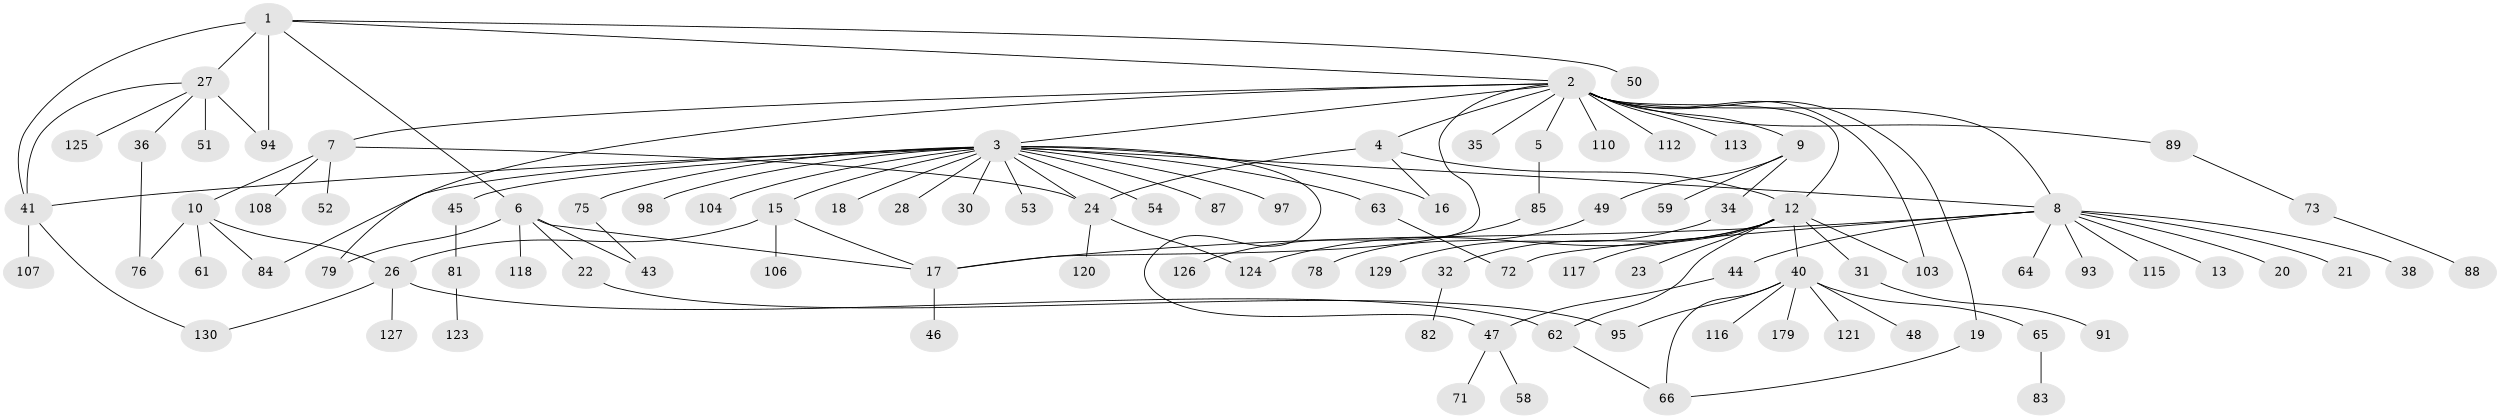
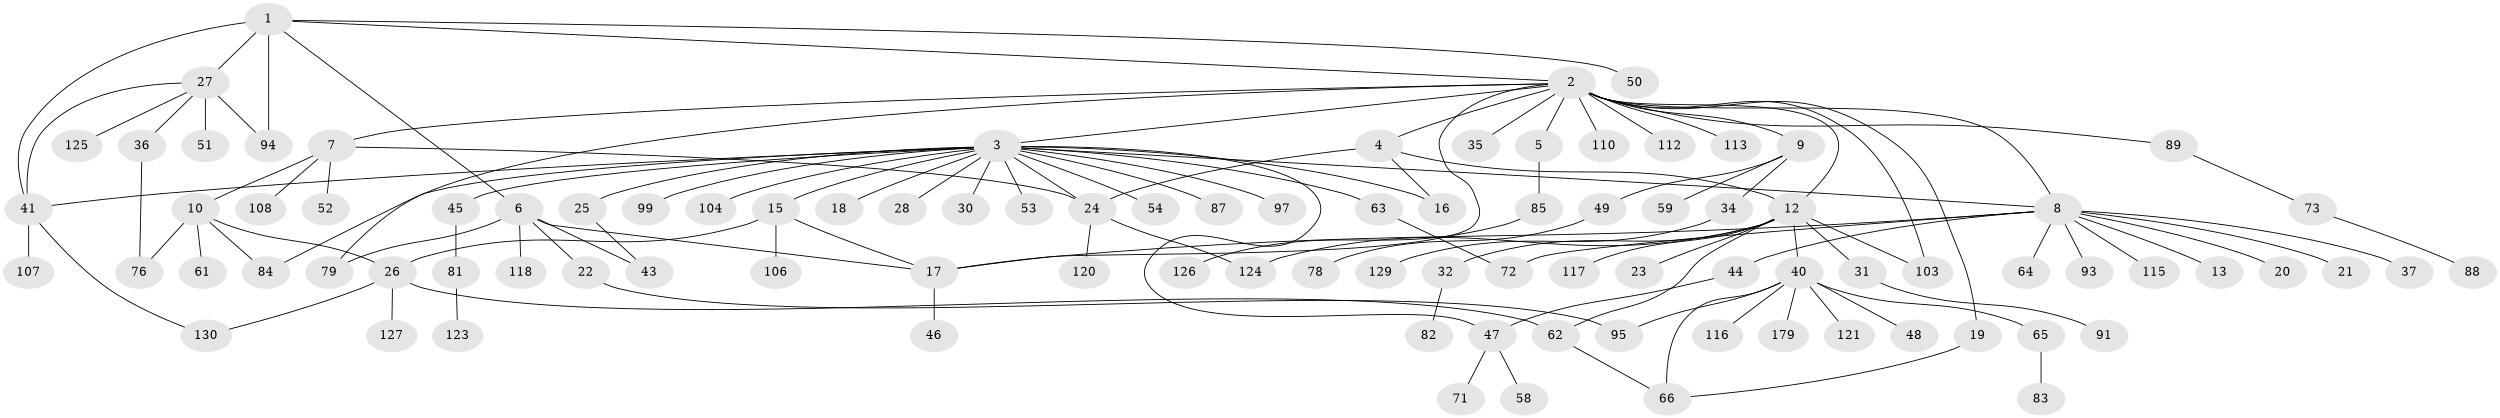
  graph {
    node [color=gray90 style=filled]
    1 [super="+55"]
    2 [super="+109"]
    6 [super="+98"]
    27 [super="+42"]
    41
    50
    94 [super="+102"]
    3 [super="+14"]
    4 [super="+74"]
    5
    7 [super="+29"]
    8
    9
    12 [super="+38"]
    17 [super="+67"]
    19
    35
    n18 [label=89 super="+70"]
    79 [super="+114"]
    103
    110
    112
    113
    22 [super="+69"]
    43
    118
    36
    51
    125
    130
    107
    15 [super="+89"]
    16 [super="+60"]
    18
    24 [super="+96"]
-   25 [label=75]
+   25
    28 [super="+111"]
    30 [super="+56"]
    45
    47 [super="+57"]
    53 [super="+101"]
    54
    63
    84
    87
    97
-   99 [super="+128" label=98]
+   99 [super="+128"]
    104
    85 [super="+90"]
    10 [super="+11"]
    52
    108
    13
    20
    21
-   37 [label=38]
+   37
    44 [super="+68"]
    64
    72 [super="+75"]
    93
    115 [super="+131"]
    34
    49
    59
    23
    31
    32 [super="+33"]
    40 [super="+100"]
    62
    117
    124
    46
    66 [super="+77"]
    73
    26 [super="+105"]
    106
    120
    81
    58
    71
    126
    95
    61 [super="+86"]
    76 [super="+122"]
    129
    78
    127
    91
    82
    48
    65 [super="+92"]
    116
    n93 [label=179]
    121
    88
    83
    123
    1 -- 2
    1 -- 6
    1 -- 27 [weight=2]
    1 -- 41
    1 -- 50
    1 -- 94
    2 -- 3
    2 -- 4
    2 -- 5
    2 -- 7
    2 -- 8
    2 -- 9
    2 -- 12
    2 -- 17
    2 -- 19
    2 -- 35
    2 -- n18
    2 -- 79
    2 -- 103
    2 -- 110
    2 -- 112
    2 -- 113
    6 -- 17
    6 -- 79
    6 -- 22
    6 -- 43
    6 -- 118
    27 -- 41
    27 -- 94
    27 -- 36
    27 -- 51
    27 -- 125
    41 -- 130
    41 -- 107
    3 -- 41
    3 -- 8
    3 -- 15
    3 -- 16
    3 -- 18
    3 -- 24
    3 -- 25
    3 -- 28
    3 -- 30
    3 -- 45
    3 -- 47
    3 -- 53
    3 -- 54
    3 -- 63
    3 -- 84
    3 -- 87
    3 -- 97
    3 -- 99
    3 -- 104
    4 -- 12
    4 -- 16
    4 -- 24
    5 -- 85
    7 -- 24
    7 -- 10
    7 -- 52
    7 -- 108
    8 -- 17
    8 -- 13
    8 -- 20
    8 -- 21
    8 -- 37
    8 -- 44
    8 -- 64
    8 -- 72
    8 -- 93
    8 -- 115
    9 -- 34
    9 -- 49
    9 -- 59
    12 -- 103
    12 -- 23
    12 -- 31
    12 -- 32
    12 -- 40
    12 -- 62
    12 -- 117
    12 -- 124
    17 -- 46
    19 -- 66
    n18 -- 73
    22 -- 95
    36 -- 76
    15 -- 17
    15 -- 26
    15 -- 106
    24 -- 124
    24 -- 120
    25 -- 43
    45 -- 81
    47 -- 58
    47 -- 71
    63 -- 72
    85 -- 126
    10 -- 84
    10 -- 26
    10 -- 61
    10 -- 76
    44 -- 47
    34 -- 129
    49 -- 78
    31 -- 91
    32 -- 82
    40 -- 66
    40 -- 95
    40 -- 48
    40 -- 65
    40 -- 116
    40 -- n93
    40 -- 121
    62 -- 66
    73 -- 88
    26 -- 130
    26 -- 62
    26 -- 127
    81 -- 123
    65 -- 83
  }
